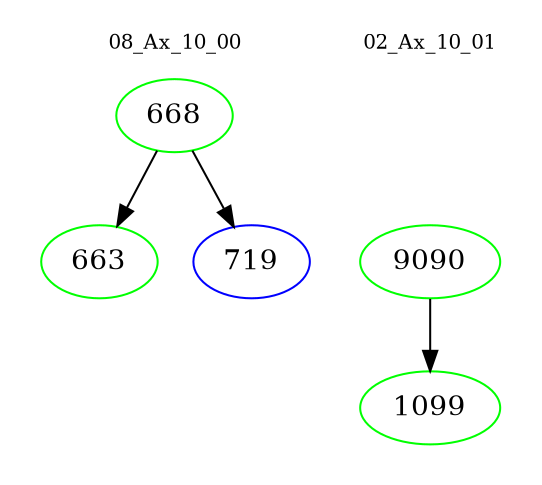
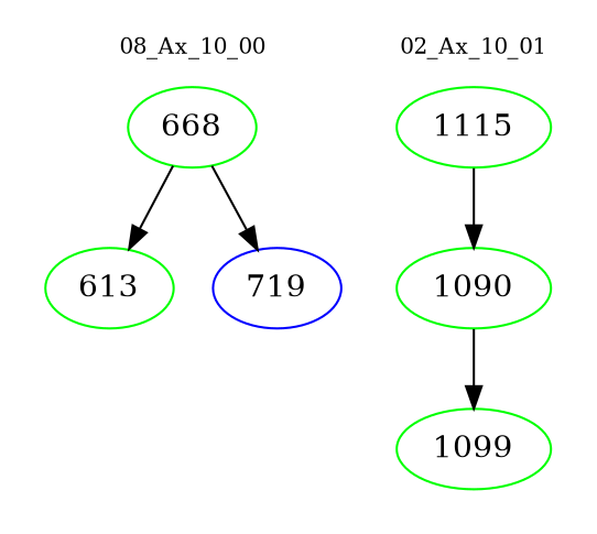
  digraph {
    node [color=green]
    edge [color=black]
    n1 [label=668]
-   n2 [label=663]
+   n2 [label=613]
    n3 [color=blue label=719]
-   n5 [label=9090]
+   n4 [label=1115]
+   n5 [label=1090]
    n6 [label=1099]
    subgraph cluster_1 {
      color=white
      fontsize=10
      label="08_Ax_10_00"
      n1
      n2
      n3
    }
    subgraph cluster_2 {
      color=white
      fontsize=10
      label="02_Ax_10_01"
+     n4
      n5
      n6
    }
    n1 -> n2
    n1 -> n3
+   n4 -> n5
    n5 -> n6
  }
